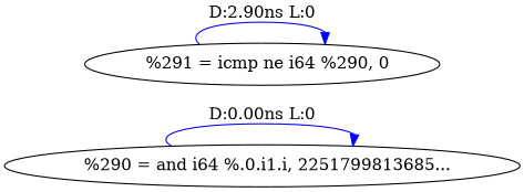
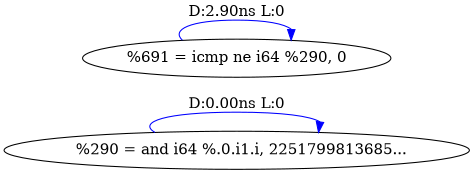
  digraph {
    rankdir=LR
    edge [color=blue]
    n1 [label="  %290 = and i64 %.0.i1.i, 2251799813685..."]
-   n2 [label="  %291 = icmp ne i64 %290, 0"]
+   n2 [label="%691 = icmp ne i64 %290, 0"]
    n1 -> n1 [label="D:0.00ns L:0"]
    n2 -> n2 [label="D:2.90ns L:0"]
  }
